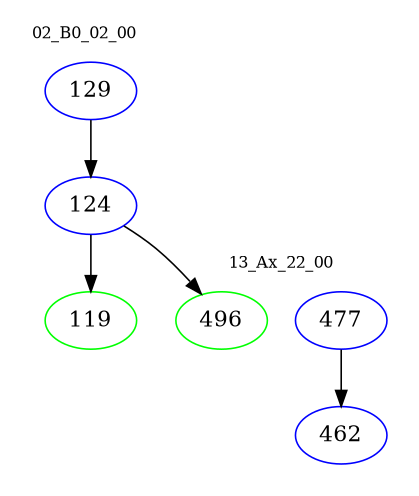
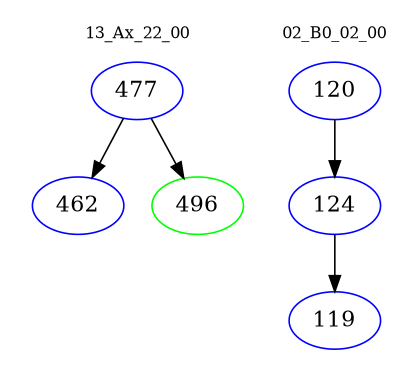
  digraph {
    node [color=blue]
    edge [color=black]
    n1 [label=477]
    n2 [label=462]
    n3 [color=green label=496]
    n4 [label=124]
-   n5 [color=green label=119]
-   n6 [label=129]
+   n5 [label=119]
+   n6 [label=120]
    subgraph cluster_1 {
      color=white
      fontsize=10
      label="13_Ax_22_00"
      n1
      n2
      n3
    }
    subgraph cluster_2 {
      color=white
      fontsize=10
      label="02_B0_02_00"
      n4
      n5
      n6
    }
    n1 -> n2
-   n4 -> n3
+   n1 -> n3
    n4 -> n5
    n6 -> n4
  }
